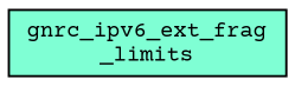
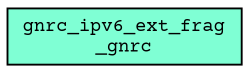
  digraph {
    rankdir=LR
    fontname="Courier Prime"
-   n1 [color=black fillcolor=aquamarine fontname="Courier Prime" fontsize=10 height=0.2 label="gnrc_ipv6_ext_frag\l_limits" shape=record style=filled width=0.4]
+   n1 [color=black fillcolor=aquamarine fontname="Courier Prime" fontsize=10 height=0.2 label="gnrc_ipv6_ext_frag\l_gnrc" shape=record style=filled width=0.4]
  }
